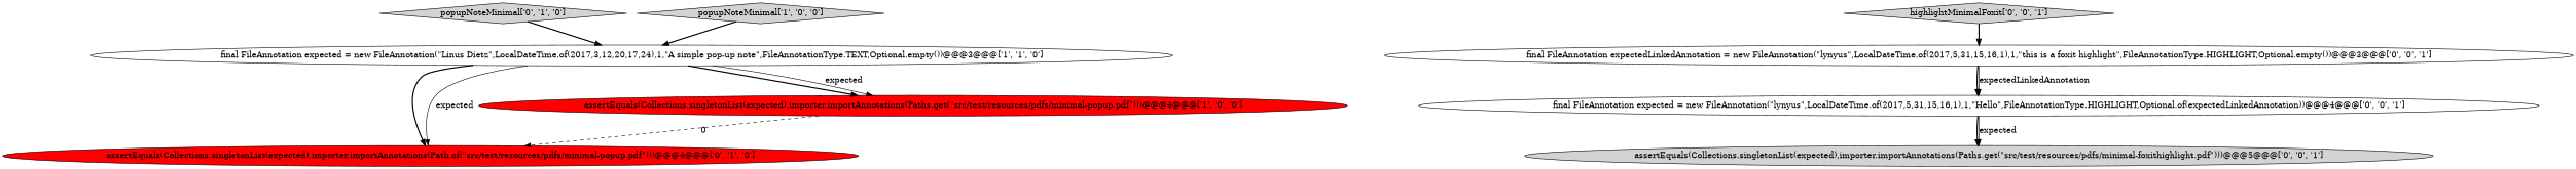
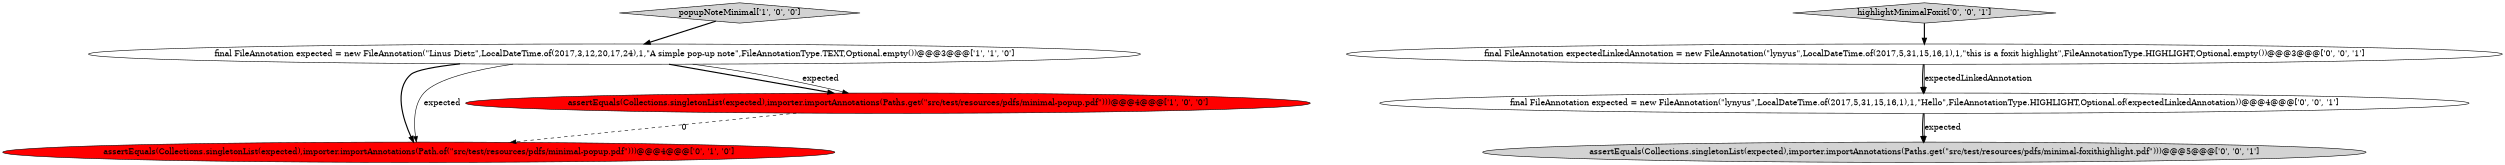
  digraph {
    node [fillcolor=lightgray shape=ellipse style=filled]
    edge [style=bold]
    n1 [fillcolor=red label="assertEquals(Collections.singletonList(expected),importer.importAnnotations(Path.of(\"src/test/resources/pdfs/minimal-popup.pdf\")))@@@4@@@['0', '1', '0']"]
-   n2 [label="popupNoteMinimal['0', '1', '0']" shape=diamond]
    n3 [fillcolor=white label="final FileAnnotation expected = new FileAnnotation(\"Linus Dietz\",LocalDateTime.of(2017,3,12,20,17,24),1,\"A simple pop-up note\",FileAnnotationType.TEXT,Optional.empty())@@@3@@@['1', '1', '0']"]
    n4 [label="popupNoteMinimal['1', '0', '0']" shape=diamond]
    n5 [fillcolor=red label="assertEquals(Collections.singletonList(expected),importer.importAnnotations(Paths.get(\"src/test/resources/pdfs/minimal-popup.pdf\")))@@@4@@@['1', '0', '0']"]
    n6 [label="highlightMinimalFoxit['0', '0', '1']" shape=diamond]
    n7 [fillcolor=white label="final FileAnnotation expectedLinkedAnnotation = new FileAnnotation(\"lynyus\",LocalDateTime.of(2017,5,31,15,16,1),1,\"this is a foxit highlight\",FileAnnotationType.HIGHLIGHT,Optional.empty())@@@3@@@['0', '0', '1']"]
    n8 [fillcolor=white label="final FileAnnotation expected = new FileAnnotation(\"lynyus\",LocalDateTime.of(2017,5,31,15,16,1),1,\"Hello\",FileAnnotationType.HIGHLIGHT,Optional.of(expectedLinkedAnnotation))@@@4@@@['0', '0', '1']"]
    n9 [label="assertEquals(Collections.singletonList(expected),importer.importAnnotations(Paths.get(\"src/test/resources/pdfs/minimal-foxithighlight.pdf\")))@@@5@@@['0', '0', '1']"]
-   n2 -> n3
    n3 -> n1
    n3 -> n1 [label=expected style=solid]
    n3 -> n5
    n3 -> n5 [label=expected style=solid]
    n4 -> n3
    n5 -> n1 [label=0 style=dashed]
    n6 -> n7
    n7 -> n8
    n7 -> n8 [label=expectedLinkedAnnotation style=solid]
    n8 -> n9
    n8 -> n9 [label=expected style=solid]
  }
